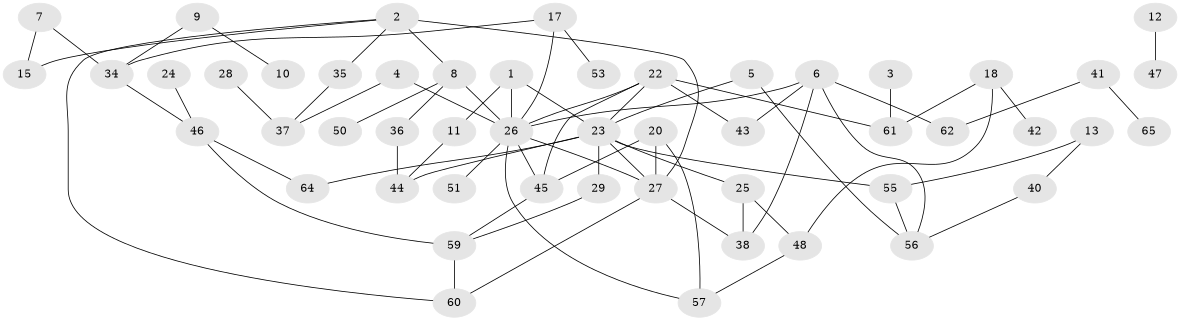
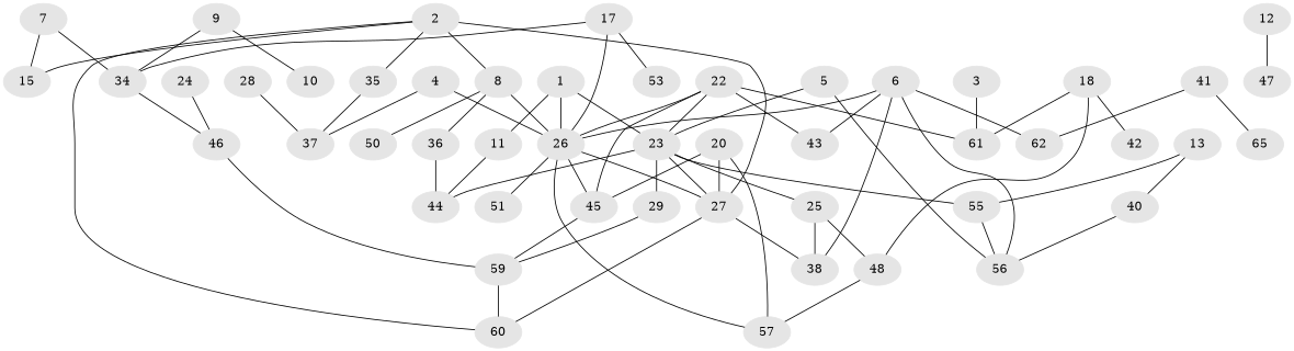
  graph {
    node [color=gray90 style=filled]
    edge [weight=1.0]
    1
    11
    23
    26
    44
    27
    55
    25
    29
-   64
    45
    57
    51
    2
    8
    15
    35
    60
    36
    50
    38
    37
    3
    61
    4
    5
    56
    6
    43
    62
    7
    34
    46
    9
    10
    12
    47
    13
    40
    17
    53
    18
    42
    48
    20
    59
    22
    24
    28
    41
    65
    1 -- 11
    1 -- 23 [weight=2.0]
    1 -- 26
    11 -- 44
    23 -- 44
    23 -- 27
    23 -- 55
    23 -- 25
    23 -- 29
-   23 -- 64
    26 -- 27
    26 -- 45
    26 -- 57
    26 -- 51
    27 -- 60
    27 -- 38
    55 -- 56
    25 -- 38
    25 -- 48
    29 -- 59
    45 -- 59
    2 -- 27
    2 -- 8 [weight=2.0]
    2 -- 15
    2 -- 35
    2 -- 60
    8 -- 26 [weight=2.0]
    8 -- 36
    8 -- 50
    35 -- 37
    36 -- 44
    3 -- 61
    4 -- 26
    4 -- 37
    5 -- 23
    5 -- 56
    6 -- 26
    6 -- 38
    6 -- 56
    6 -- 43
    6 -- 62
    7 -- 15
    7 -- 34
    34 -- 46
-   46 -- 64
    46 -- 59
    9 -- 34
    9 -- 10
    12 -- 47
    13 -- 55
    13 -- 40
    40 -- 56
    17 -- 26
    17 -- 34
    17 -- 53
    18 -- 61
    18 -- 42
    18 -- 48
    48 -- 57
    20 -- 27
    20 -- 45
    20 -- 57
    59 -- 60
    22 -- 23
    22 -- 26
    22 -- 45
    22 -- 61
    22 -- 43
    24 -- 46
    28 -- 37
    41 -- 62
    41 -- 65
  }
